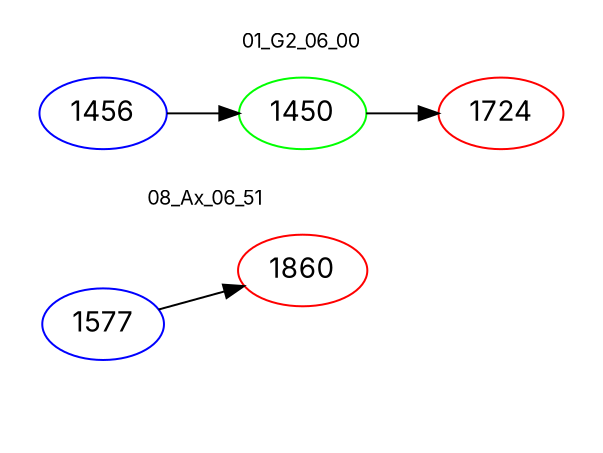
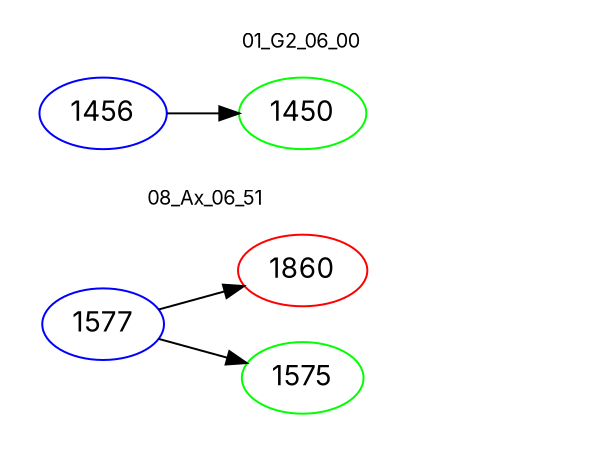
  digraph {
    fontname=Inter
    rankdir=LR
    node [color=blue fontname=Inter]
    edge [color=black fontname=Inter]
    n1 [label=1577]
+   n2 [color=green label=1575]
    n3 [color=red label=1860]
    n4 [label=1456]
    n5 [color=green label=1450]
-   n6 [color=red label=1724]
    subgraph cluster_1 {
      color=white
      fontsize=10
      label="08_Ax_06_51"
      n1
+     n2
      n3
    }
    subgraph cluster_2 {
      color=white
      fontsize=10
      label="01_G2_06_00"
      n4
      n5
-     n6
    }
+   n1 -> n2
    n1 -> n3
    n4 -> n5
-   n5 -> n6
  }
